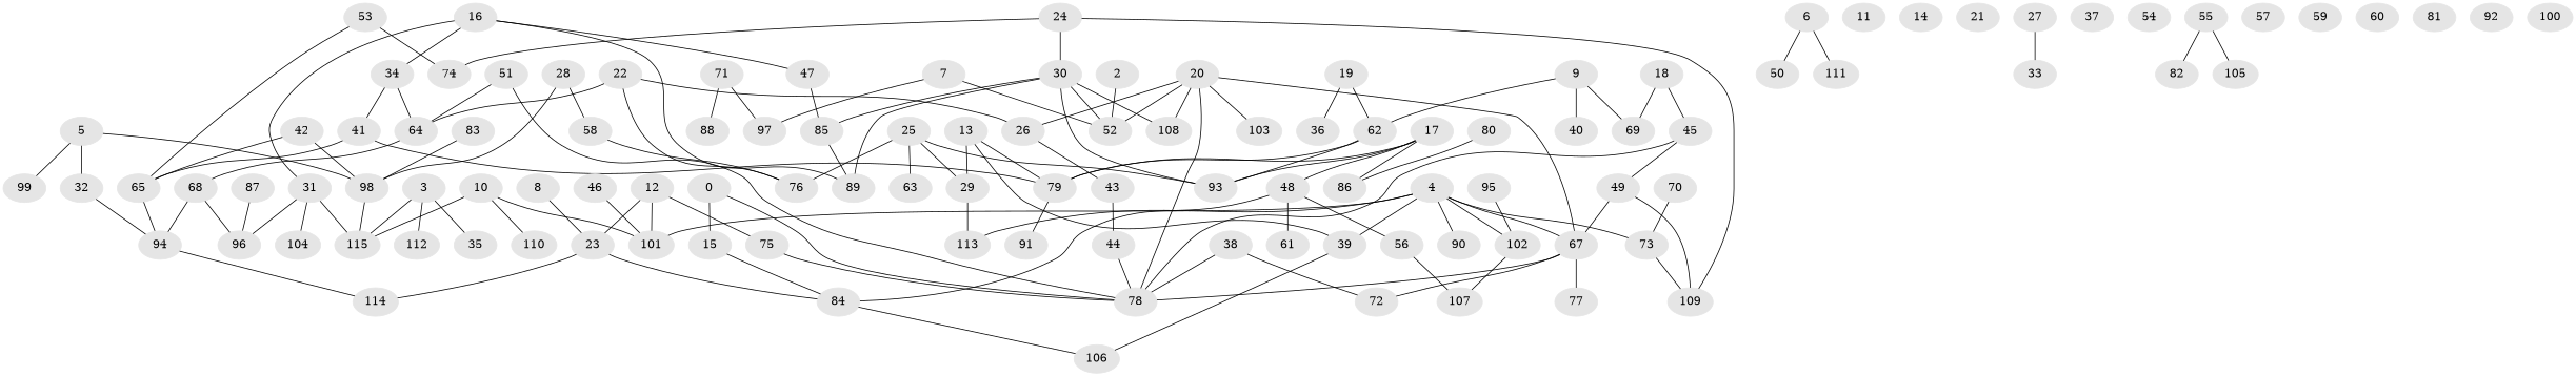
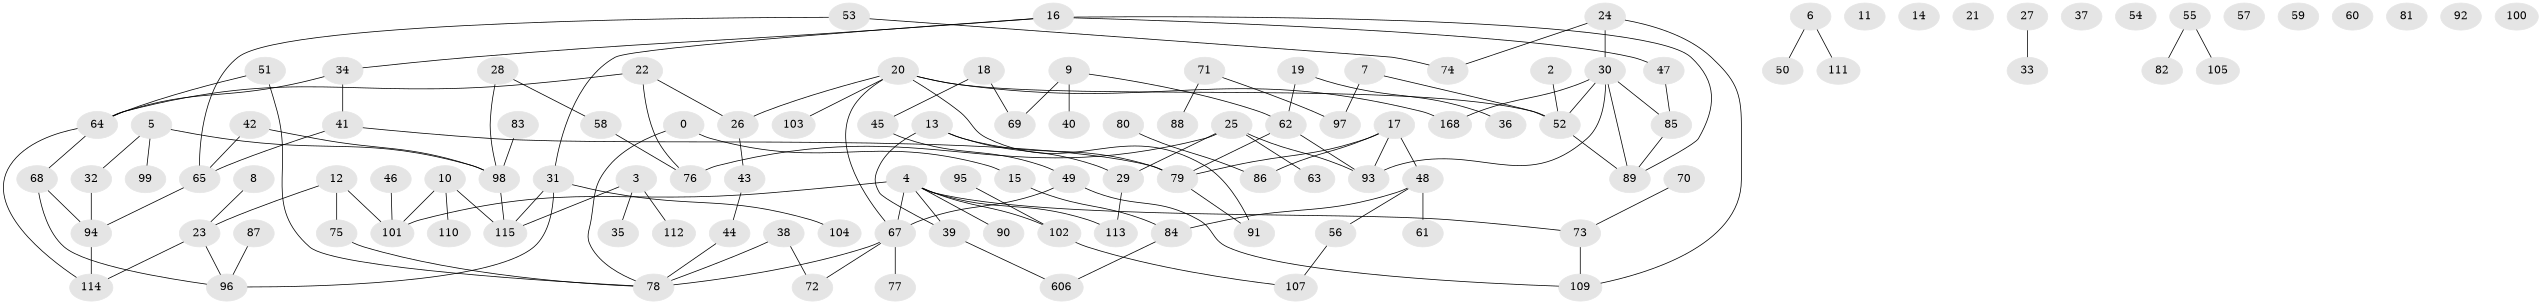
  graph {
    node [color=gray90 style=filled]
    n1 [label=0]
    15
    78
    84
    2
    52
    89
    3
    35
    112
    115
    4
    39
    67
    73
    90
    101
    102
    113
-   106
+   106 [label=606]
    72
    77
    109
    107
    5
    32
    98
    99
    94
    6
    50
    111
    7
    97
    8
    23
    114
    9
    40
    62
    69
    79
    93
    10
    110
    11
    12
    75
    13
    29
    91
    14
    16
    31
    34
    47
    96
    104
    64
    41
    85
    17
    48
    86
    56
    61
    18
    45
    49
    19
    36
    20
    26
    103
-   108
+   108 [label=168]
    43
    21
    22
    76
    68
    24
    30
    74
    25
    63
    44
    27
    33
    28
    58
    65
    37
    38
    42
    46
    51
    53
    54
    55
    82
    105
    57
    59
    60
    70
    71
    88
    80
    81
    83
    87
    92
    95
    100
    n1 -- 15
    n1 -- 78
    15 -- 84
    84 -- 106
    2 -- 52
+   52 -- 89
    3 -- 35
    3 -- 112
    3 -- 115
    4 -- 39
    4 -- 67
    4 -- 73
    4 -- 90
    4 -- 101
    4 -- 102
    4 -- 113
    39 -- 106
    67 -- 78
    67 -- 72
    67 -- 77
    73 -- 109
    102 -- 107
    5 -- 32
    5 -- 98
    5 -- 99
    32 -- 94
    98 -- 115
    94 -- 114
    6 -- 50
    6 -- 111
    7 -- 52
    7 -- 97
    8 -- 23
-   23 -- 84
+   23 -- 96
    23 -- 114
    9 -- 40
    9 -- 62
    9 -- 69
    62 -- 79
    62 -- 93
    79 -- 91
    10 -- 115
    10 -- 101
    10 -- 110
    12 -- 101
    12 -- 23
    12 -- 75
    75 -- 78
    13 -- 39
    13 -- 79
    13 -- 29
    29 -- 113
    16 -- 89
    16 -- 31
    16 -- 34
    16 -- 47
    31 -- 115
    31 -- 96
    31 -- 104
    34 -- 64
    34 -- 41
    47 -- 85
+   64 -- 114
    64 -- 68
    41 -- 79
    41 -- 65
    85 -- 89
    17 -- 79
    17 -- 93
    17 -- 48
    17 -- 86
    48 -- 84
    48 -- 56
    48 -- 61
    56 -- 107
    18 -- 69
    18 -- 45
-   45 -- 78
    45 -- 49
    49 -- 67
    49 -- 109
    19 -- 62
    19 -- 36
    20 -- 52
    20 -- 67
-   20 -- 78
+   20 -- 91
    20 -- 26
    20 -- 103
    20 -- 108
    26 -- 43
    43 -- 44
    22 -- 64
    22 -- 26
    22 -- 76
    68 -- 94
    68 -- 96
    24 -- 109
    24 -- 30
    24 -- 74
    30 -- 52
    30 -- 89
    30 -- 93
    30 -- 85
    30 -- 108
    25 -- 93
    25 -- 29
    25 -- 76
    25 -- 63
    44 -- 78
    27 -- 33
    28 -- 98
    28 -- 58
    58 -- 76
    65 -- 94
    38 -- 78
    38 -- 72
    42 -- 98
    42 -- 65
    46 -- 101
    51 -- 78
    51 -- 64
    53 -- 74
    53 -- 65
    55 -- 82
    55 -- 105
    70 -- 73
    71 -- 97
    71 -- 88
    80 -- 86
    83 -- 98
    87 -- 96
    95 -- 102
  }
